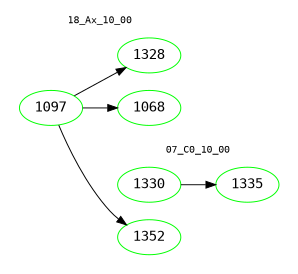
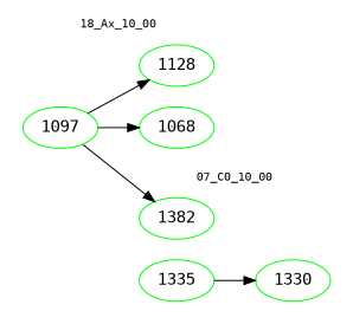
  digraph {
    fontname="DejaVu Sans Mono"
    rankdir=LR
    node [color=green fontname="DejaVu Sans Mono"]
    edge [color=black fontname="DejaVu Sans Mono"]
    n1 [label=1097]
    n2 [label=1068]
-   n3 [label=1328]
+   n3 [label=1128]
    n4 [label=1330]
-   n5 [label=1352]
+   n5 [label=1382]
    n6 [label=1335]
    subgraph cluster_1 {
      color=white
      fontsize=10
      label="18_Ax_10_00"
      n1
      n2
      n3
    }
    subgraph cluster_2 {
      color=white
      fontsize=10
      label="07_C0_10_00"
      n4
      n5
      n6
    }
    n1 -> n2
    n1 -> n3
    n1 -> n5
-   n4 -> n6
+   n6 -> n4
  }
